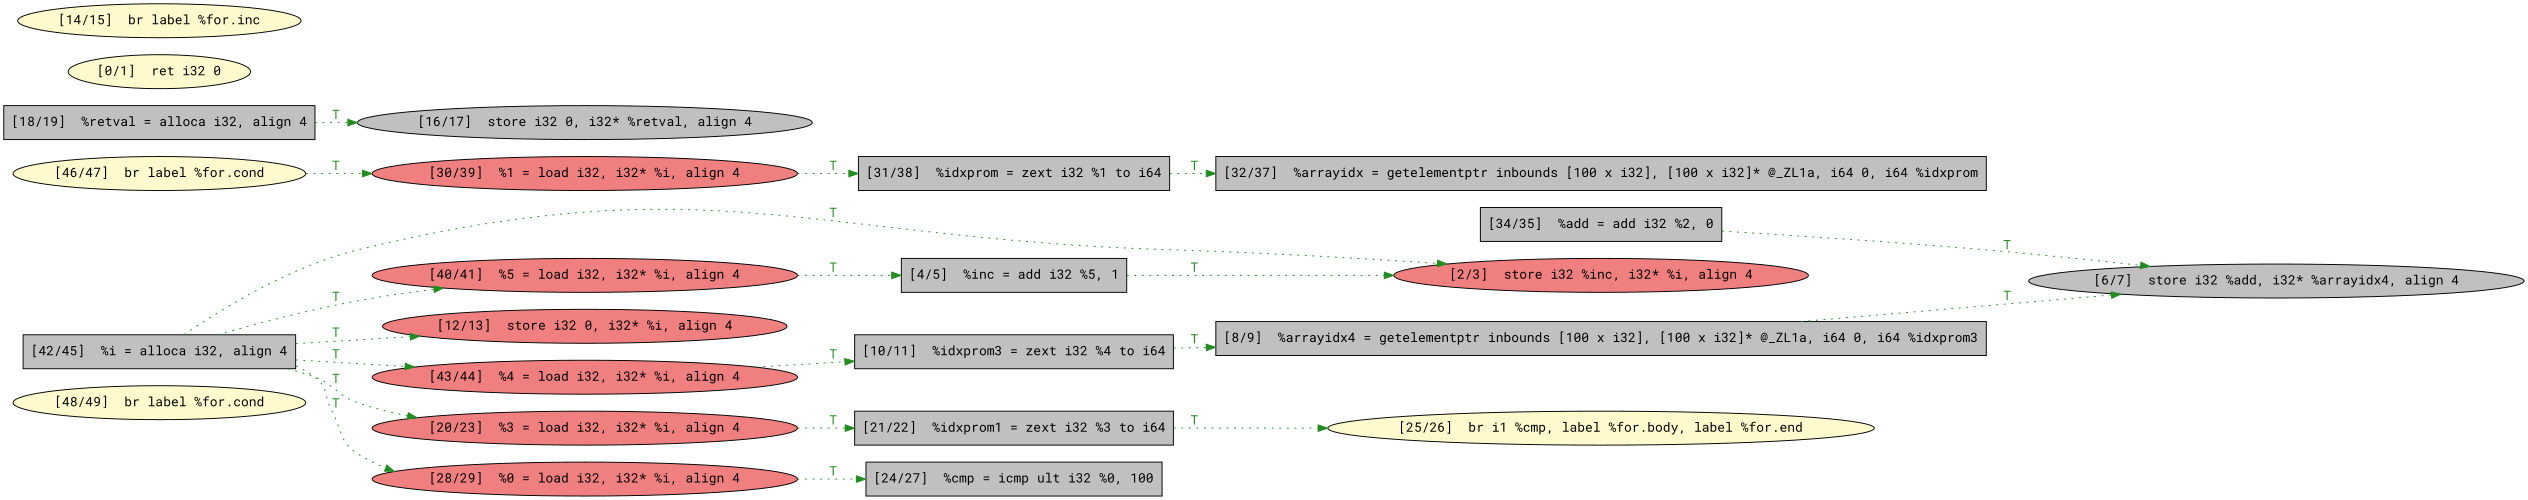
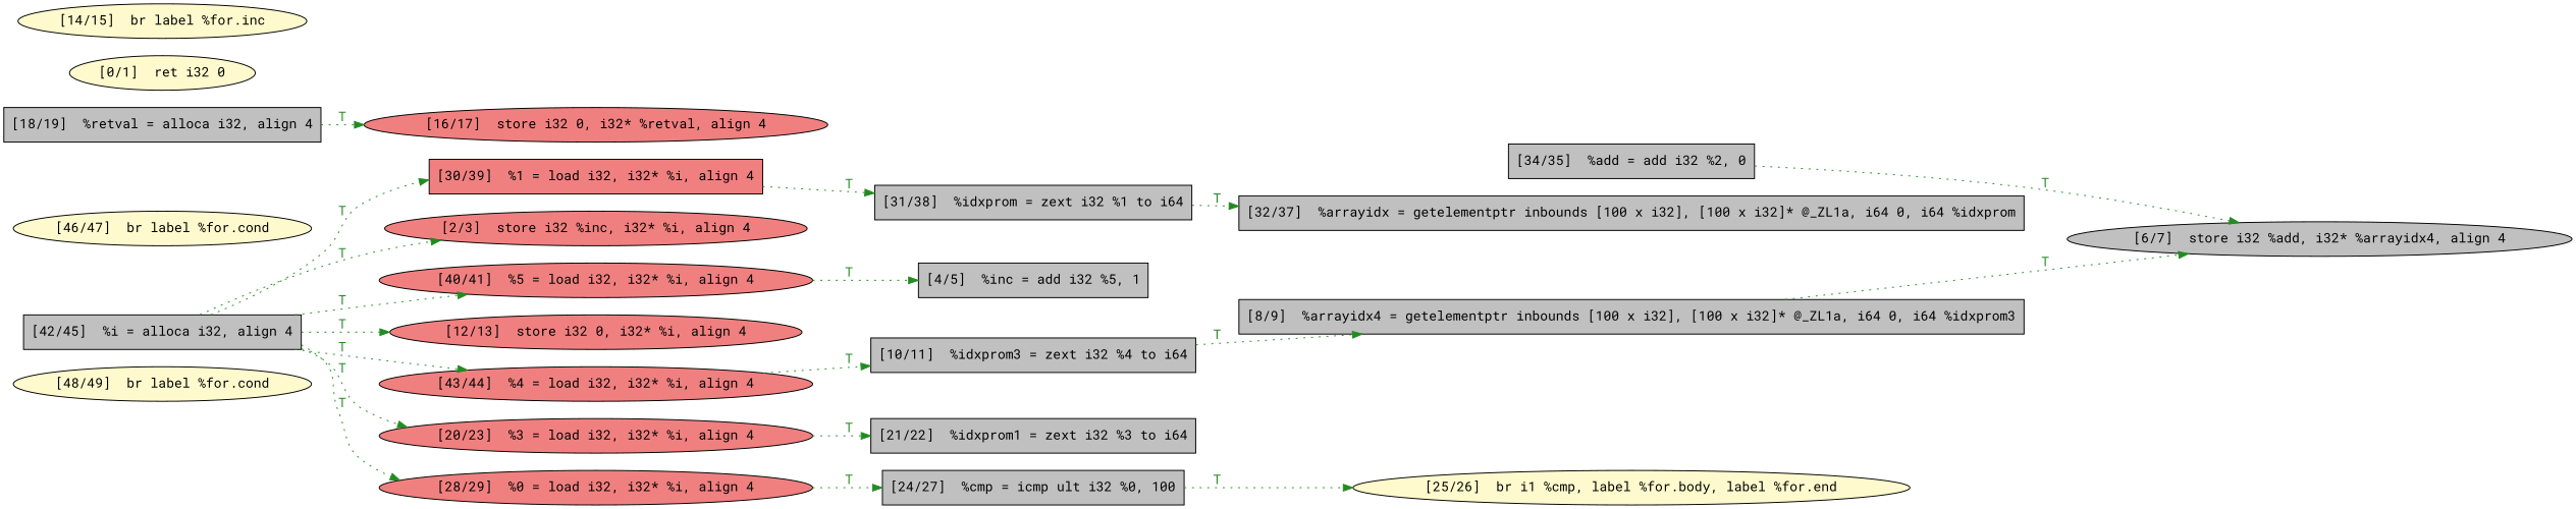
  digraph {
    fontname="Roboto Mono"
    rankdir=LR
    node [fillcolor=grey fontname="Roboto Mono" shape=ellipse style=filled]
    edge [color=forestgreen fontcolor=forestgreen fontname="Roboto Mono" style=dotted]
    n1 [fillcolor=lemonchiffon label="[48/49]  br label %for.cond"]
    n2 [label="[34/35]  %add = add i32 %2, 0" shape=rectangle]
    n3 [label="[6/7]  store i32 %add, i32* %arrayidx4, align 4"]
    n4 [fillcolor=lemonchiffon label="[25/26]  br i1 %cmp, label %for.body, label %for.end"]
    n5 [fillcolor=lemonchiffon label="[46/47]  br label %for.cond"]
    n6 [label="[42/45]  %i = alloca i32, align 4" shape=rectangle]
-   n7 [fillcolor=lightcoral label="[30/39]  %1 = load i32, i32* %i, align 4"]
+   n7 [fillcolor=lightcoral label="[30/39]  %1 = load i32, i32* %i, align 4" shape=box]
    n8 [fillcolor=lightcoral label="[2/3]  store i32 %inc, i32* %i, align 4"]
    n9 [fillcolor=lightcoral label="[40/41]  %5 = load i32, i32* %i, align 4"]
    n10 [fillcolor=lightcoral label="[12/13]  store i32 0, i32* %i, align 4"]
    n11 [fillcolor=lightcoral label="[43/44]  %4 = load i32, i32* %i, align 4"]
    n12 [fillcolor=lightcoral label="[20/23]  %3 = load i32, i32* %i, align 4"]
    n13 [fillcolor=lightcoral label="[28/29]  %0 = load i32, i32* %i, align 4"]
    n14 [label="[31/38]  %idxprom = zext i32 %1 to i64" shape=rectangle]
    n15 [label="[4/5]  %inc = add i32 %5, 1" shape=rectangle]
    n16 [label="[10/11]  %idxprom3 = zext i32 %4 to i64" shape=rectangle]
    n17 [label="[21/22]  %idxprom1 = zext i32 %3 to i64" shape=rectangle]
    n18 [label="[24/27]  %cmp = icmp ult i32 %0, 100" shape=rectangle]
    n19 [label="[8/9]  %arrayidx4 = getelementptr inbounds [100 x i32], [100 x i32]* @_ZL1a, i64 0, i64 %idxprom3" shape=rectangle]
-   n20 [label="[16/17]  store i32 0, i32* %retval, align 4"]
+   n20 [fillcolor=lightcoral label="[16/17]  store i32 0, i32* %retval, align 4"]
    n21 [fillcolor=lemonchiffon label="[0/1]  ret i32 0"]
    n22 [fillcolor=lemonchiffon label="[14/15]  br label %for.inc"]
    n23 [label="[32/37]  %arrayidx = getelementptr inbounds [100 x i32], [100 x i32]* @_ZL1a, i64 0, i64 %idxprom" shape=rectangle]
    n24 [label="[18/19]  %retval = alloca i32, align 4" shape=rectangle]
    n2 -> n3 [label=T]
-   n5 -> n7 [label=T]
+   n6 -> n7 [label=T]
    n6 -> n8 [label=T]
    n6 -> n9 [label=T]
    n6 -> n10 [label=T]
    n6 -> n11 [label=T]
    n6 -> n12 [label=T]
    n6 -> n13 [label=T]
    n7 -> n14 [label=T]
    n9 -> n15 [label=T]
    n11 -> n16 [label=T]
    n12 -> n17 [label=T]
    n13 -> n18 [label=T]
    n14 -> n23 [label=T]
-   n15 -> n8 [label=T]
    n16 -> n19 [label=T]
-   n17 -> n4 [label=T]
+   n18 -> n4 [label=T]
    n19 -> n3 [label=T]
    n24 -> n20 [label=T]
  }
